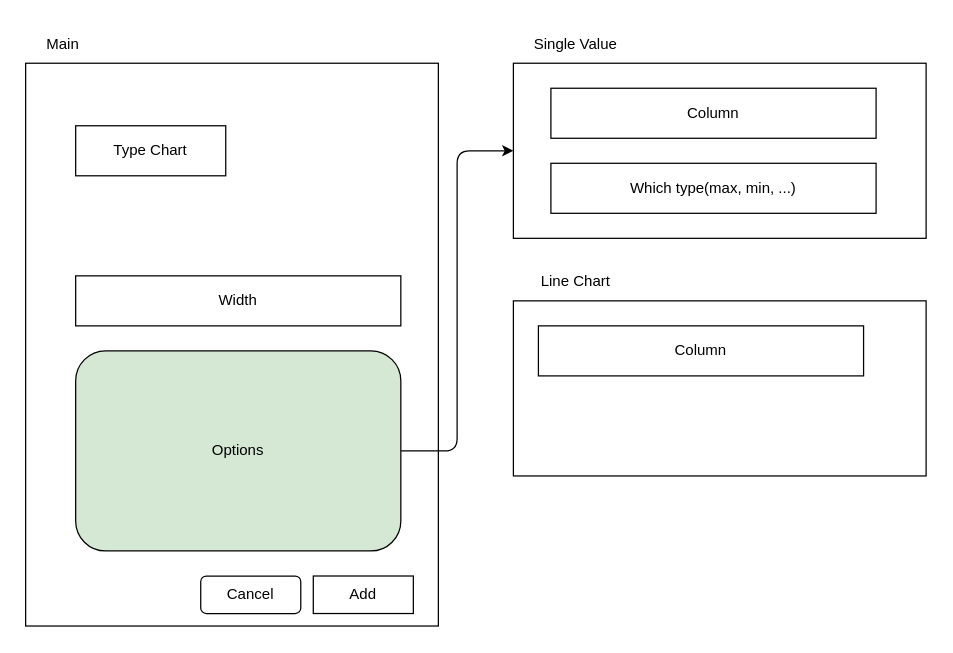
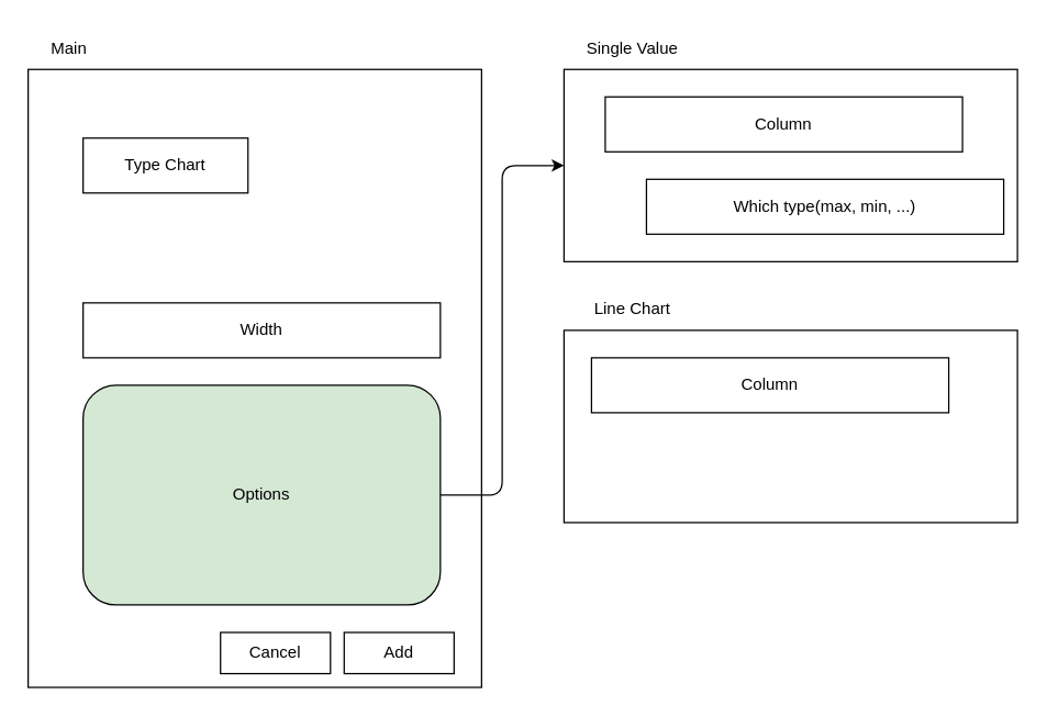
  <mxCell id="0" />
  <mxCell id="1" parent="0" />
  <mxCell id="2" value="" style="rounded=0;whiteSpace=wrap;html=1;" parent="1" vertex="1"><mxGeometry x="20" y="50" width="330" height="450" as="geometry" /></mxCell>
  <mxCell id="3" value="Type Chart" style="rounded=0;whiteSpace=wrap;html=1;" parent="1" vertex="1"><mxGeometry x="60" y="100" width="120" height="40" as="geometry" /></mxCell>
  <mxCell id="4" value="Width" style="rounded=0;whiteSpace=wrap;html=1;" parent="1" vertex="1"><mxGeometry x="60" y="220" width="260" height="40" as="geometry" /></mxCell>
  <mxCell id="5" style="edgeStyle=orthogonalEdgeStyle;html=1;entryX=0;entryY=0.5;entryDx=0;entryDy=0;" parent="1" source="6" target="8" edge="1"><mxGeometry relative="1" as="geometry" /></mxCell>
  <mxCell id="6" value="Options" style="rounded=1;whiteSpace=wrap;html=1;fillColor=#d5e8d4;" parent="1" vertex="1"><mxGeometry x="60" y="280" width="260" height="160" as="geometry" /></mxCell>
  <mxCell id="7" value="Main" style="text;html=1;strokeColor=none;fillColor=none;align=center;verticalAlign=middle;whiteSpace=wrap;rounded=0;" parent="1" vertex="1"><mxGeometry x="20" y="20" width="60" height="30" as="geometry" /></mxCell>
  <mxCell id="8" value="" style="rounded=0;whiteSpace=wrap;html=1;" parent="1" vertex="1"><mxGeometry x="410" y="50" width="330" height="140" as="geometry" /></mxCell>
  <mxCell id="9" value="Single Value" style="text;html=1;strokeColor=none;fillColor=none;align=center;verticalAlign=middle;whiteSpace=wrap;rounded=0;" parent="1" vertex="1"><mxGeometry x="410" y="20" width="100" height="30" as="geometry" /></mxCell>
  <mxCell id="10" value="Column" style="rounded=0;whiteSpace=wrap;html=1;" parent="1" vertex="1"><mxGeometry x="440" y="70" width="260" height="40" as="geometry" /></mxCell>
- <mxCell id="11" value="Which type(max, min, ...)" style="rounded=0;whiteSpace=wrap;html=1;" parent="1" vertex="1"><mxGeometry x="440" y="130" width="260" height="40" as="geometry" /></mxCell>
+ <mxCell id="11" value="Which type(max, min, ...)" style="rounded=0;whiteSpace=wrap;html=1;" parent="1" vertex="1"><mxGeometry x="470" y="130" width="260" height="40" as="geometry" /></mxCell>
  <mxCell id="12" value="Add" style="rounded=0;whiteSpace=wrap;html=1;" parent="1" vertex="1"><mxGeometry x="250" y="460" width="80" height="30" as="geometry" /></mxCell>
- <mxCell id="13" value="Cancel" style="whiteSpace=wrap;html=1;rounded=1;" parent="1" vertex="1"><mxGeometry x="160" y="460" width="80" height="30" as="geometry" /></mxCell>
+ <mxCell id="13" value="Cancel" style="rounded=0;whiteSpace=wrap;html=1;" parent="1" vertex="1"><mxGeometry x="160" y="460" width="80" height="30" as="geometry" /></mxCell>
  <mxCell id="14" value="" style="rounded=0;whiteSpace=wrap;html=1;" parent="1" vertex="1"><mxGeometry x="410" y="240" width="330" height="140" as="geometry" /></mxCell>
  <mxCell id="15" value="Line Chart" style="text;html=1;strokeColor=none;fillColor=none;align=center;verticalAlign=middle;whiteSpace=wrap;rounded=0;" parent="1" vertex="1"><mxGeometry x="410" y="210" width="100" height="30" as="geometry" /></mxCell>
  <mxCell id="16" value="Column" style="rounded=0;whiteSpace=wrap;html=1;" parent="1" vertex="1"><mxGeometry x="430" y="260" width="260" height="40" as="geometry" /></mxCell>
